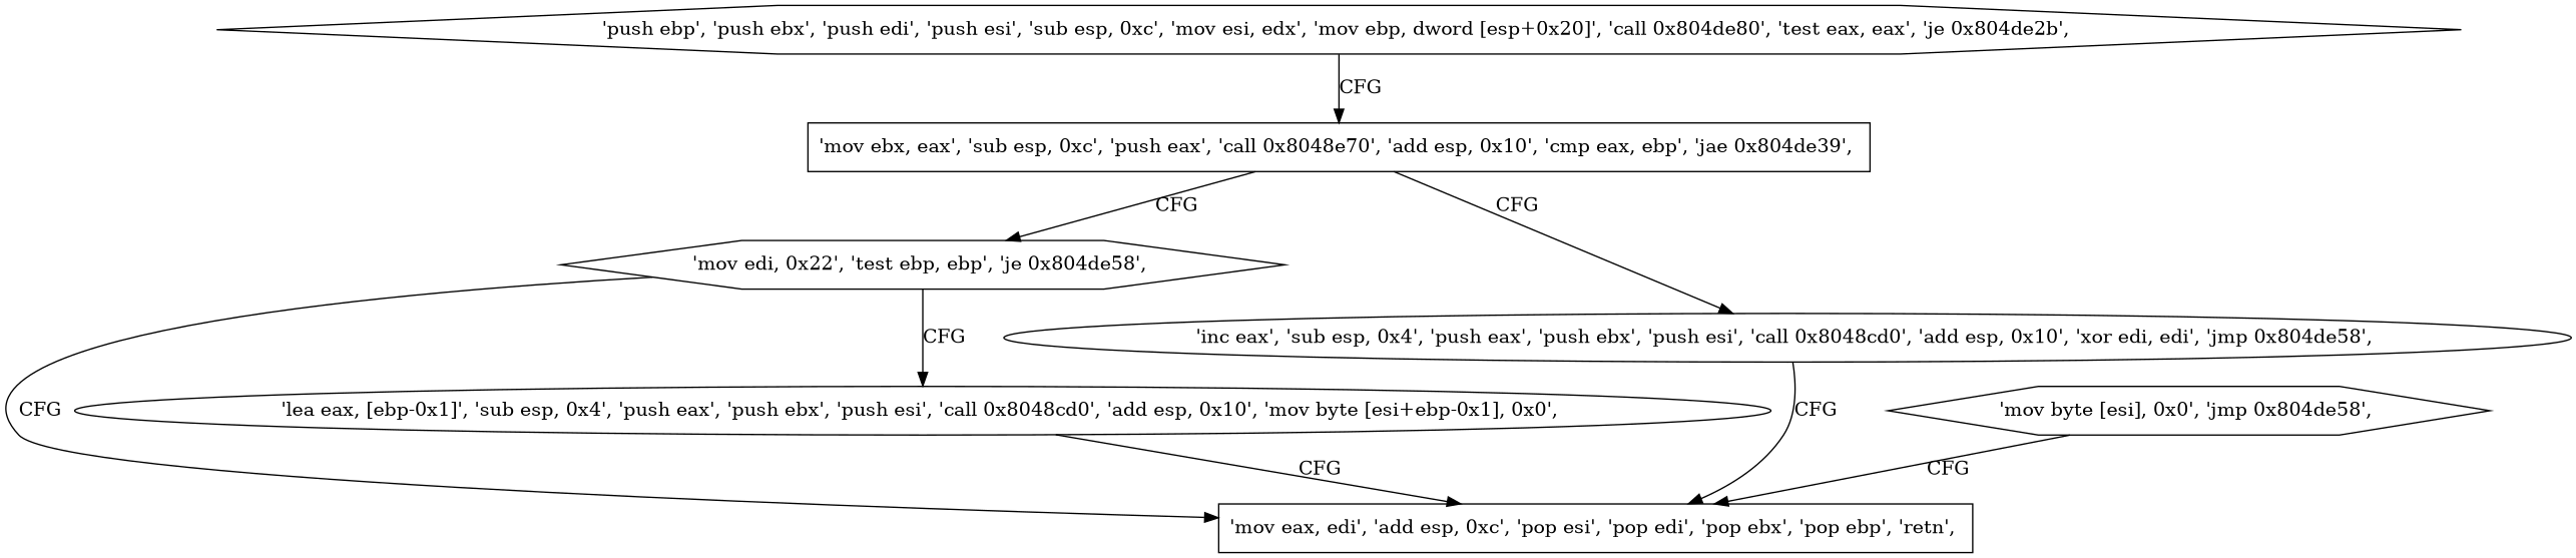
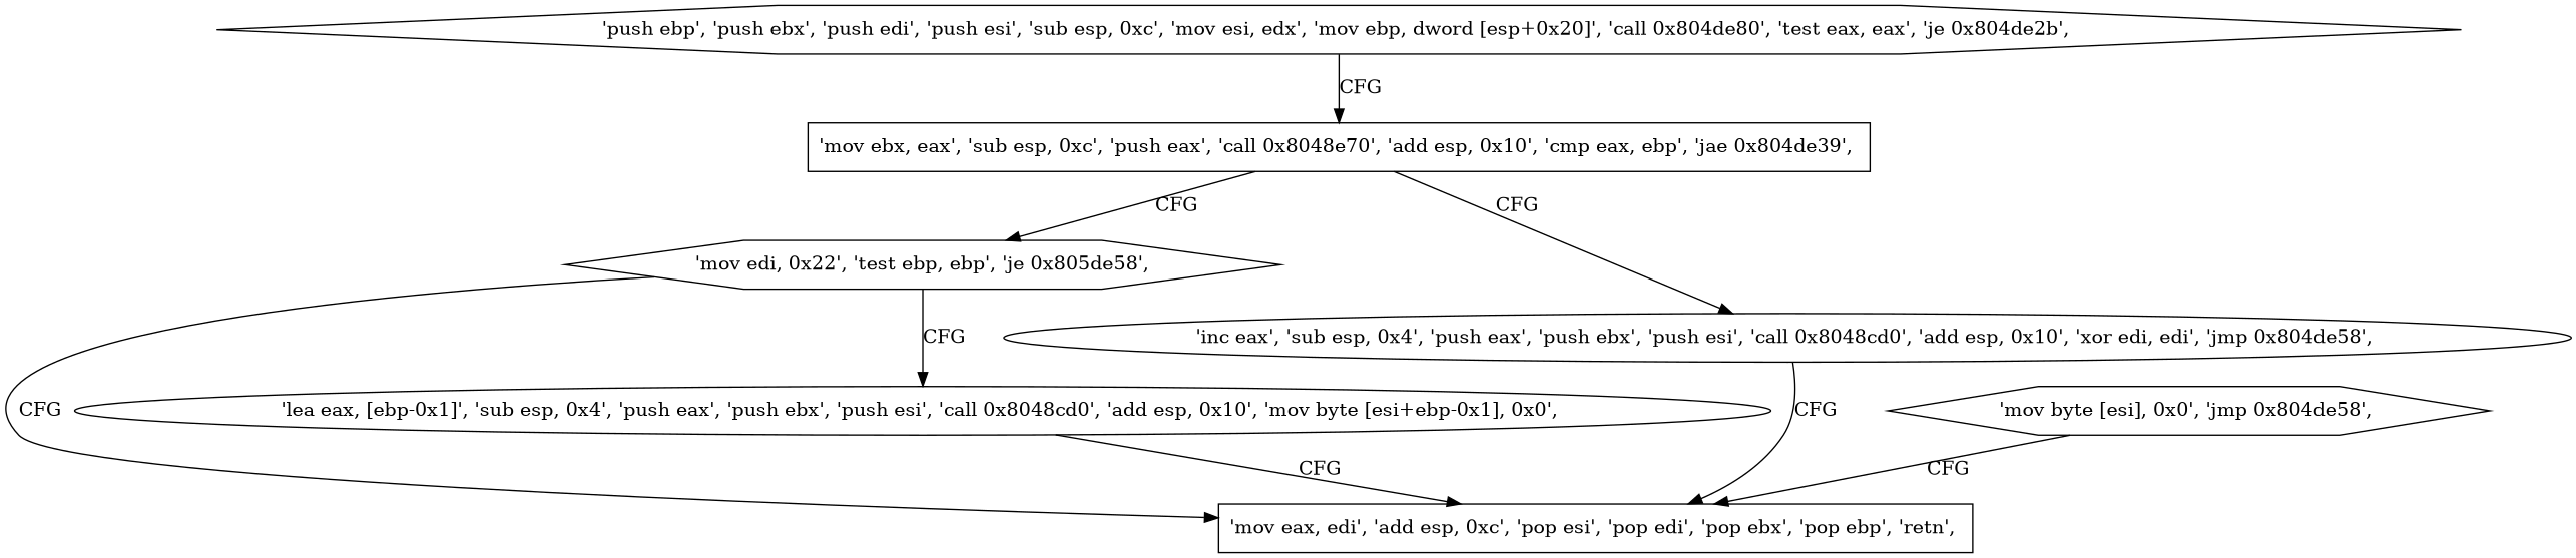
  digraph {
    node [shape=hexagon]
    n1 [label="'push ebp', 'push ebx', 'push edi', 'push esi', 'sub esp, 0xc', 'mov esi, edx', 'mov ebp, dword [esp+0x20]', 'call 0x804de80', 'test eax, eax', 'je 0x804de2b', "]
    n2 [label="'mov ebx, eax', 'sub esp, 0xc', 'push eax', 'call 0x8048e70', 'add esp, 0x10', 'cmp eax, ebp', 'jae 0x804de39', " shape=box]
-   n3 [label="'mov edi, 0x22', 'test ebp, ebp', 'je 0x804de58', "]
+   n3 [label="'mov edi, 0x22', 'test ebp, ebp', 'je 0x805de58',"]
    n4 [label="'inc eax', 'sub esp, 0x4', 'push eax', 'push ebx', 'push esi', 'call 0x8048cd0', 'add esp, 0x10', 'xor edi, edi', 'jmp 0x804de58', " shape=ellipse]
    n5 [label="'mov eax, edi', 'add esp, 0xc', 'pop esi', 'pop edi', 'pop ebx', 'pop ebp', 'retn', " shape=box]
    n6 [label="'mov byte [esi], 0x0', 'jmp 0x804de58', "]
    n7 [label="'lea eax, [ebp-0x1]', 'sub esp, 0x4', 'push eax', 'push ebx', 'push esi', 'call 0x8048cd0', 'add esp, 0x10', 'mov byte [esi+ebp-0x1], 0x0', " shape=ellipse]
    n1 -> n2 [label=CFG]
    n2 -> n3 [label=CFG]
    n2 -> n4 [label=CFG]
    n3 -> n5 [label=CFG]
    n3 -> n7 [label=CFG]
    n4 -> n5 [label=CFG]
    n6 -> n5 [label=CFG]
    n7 -> n5 [label=CFG]
  }
